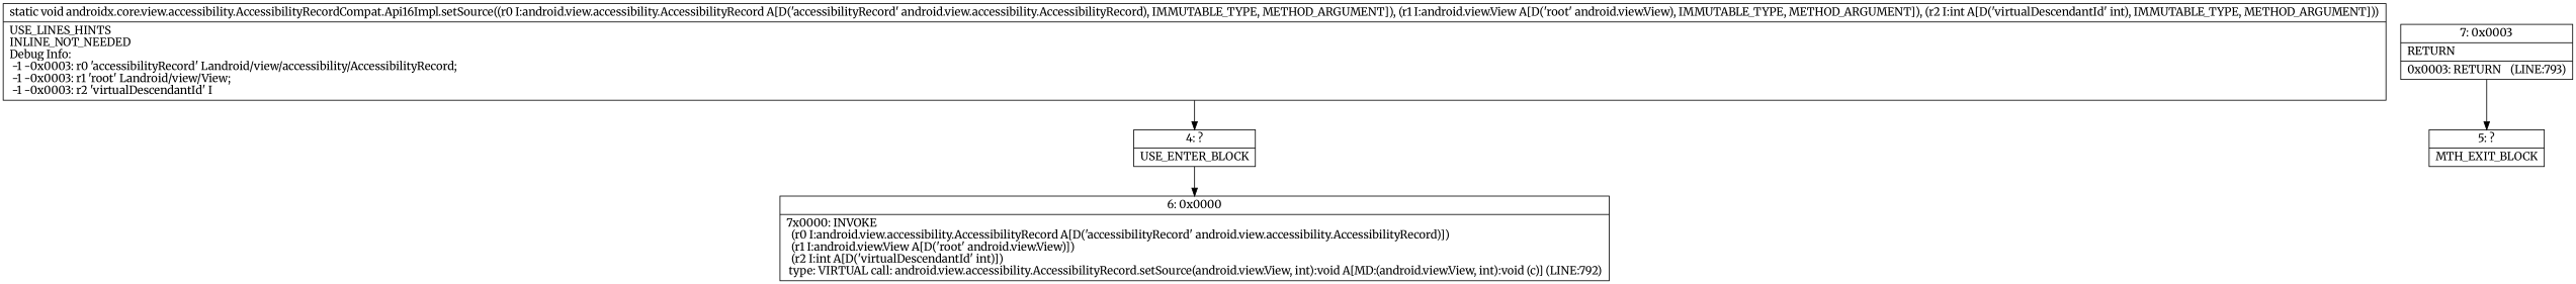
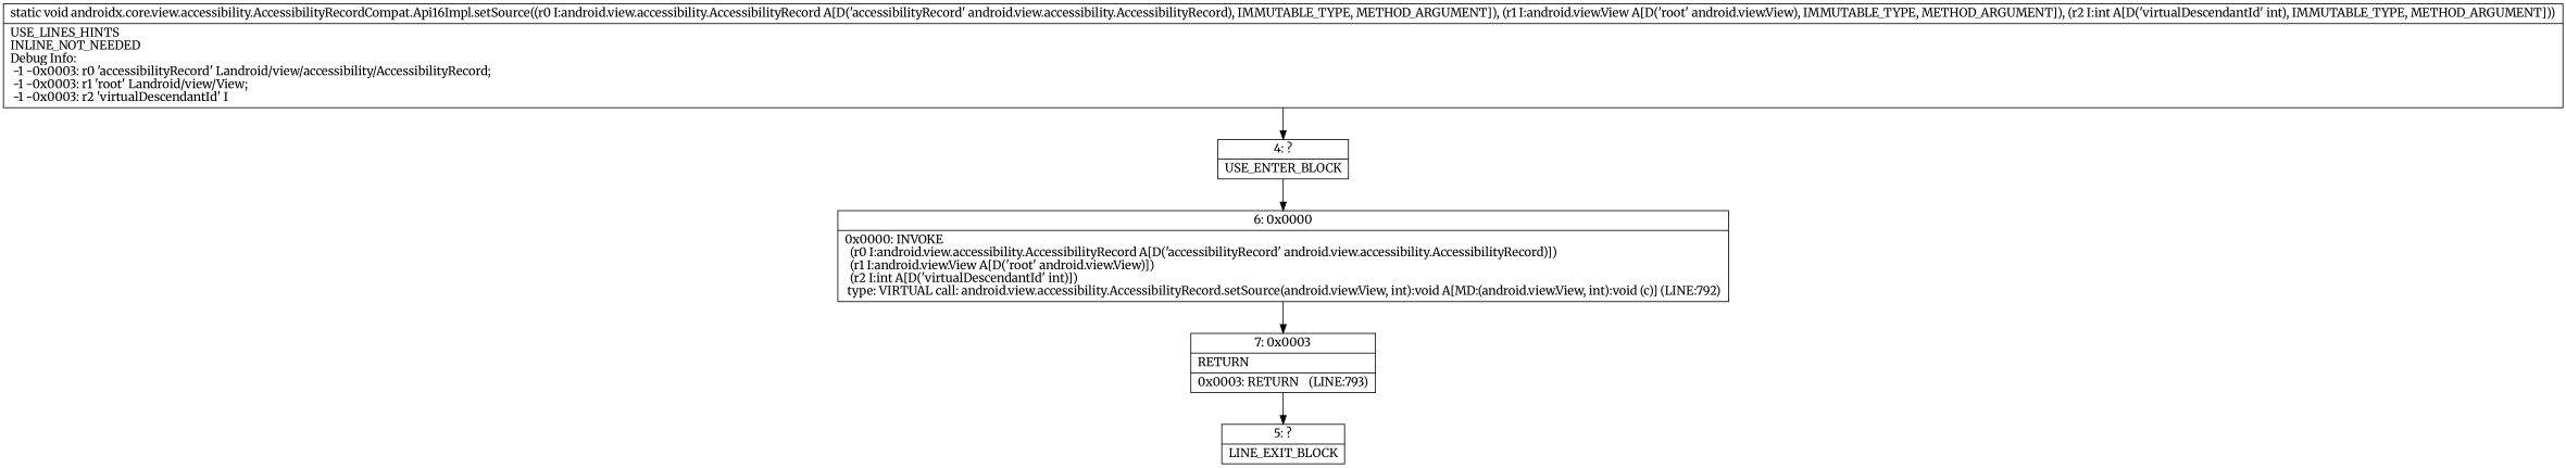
  digraph {
    fontname=Merriweather
    node [fontname=Merriweather shape=record]
    edge [fontname=Merriweather]
    n1 [label="{4\:\ ?|USE_ENTER_BLOCK\l}"]
-   n2 [label="{6\:\ 0x0000|7x0000: INVOKE  \l  (r0 I:android.view.accessibility.AccessibilityRecord A[D('accessibilityRecord' android.view.accessibility.AccessibilityRecord)])\l  (r1 I:android.view.View A[D('root' android.view.View)])\l  (r2 I:int A[D('virtualDescendantId' int)])\l type: VIRTUAL call: android.view.accessibility.AccessibilityRecord.setSource(android.view.View, int):void A[MD:(android.view.View, int):void (c)] (LINE:792)\l}"]
+   n2 [label="{6\:\ 0x0000|0x0000: INVOKE  \l  (r0 I:android.view.accessibility.AccessibilityRecord A[D('accessibilityRecord' android.view.accessibility.AccessibilityRecord)])\l  (r1 I:android.view.View A[D('root' android.view.View)])\l  (r2 I:int A[D('virtualDescendantId' int)])\l type: VIRTUAL call: android.view.accessibility.AccessibilityRecord.setSource(android.view.View, int):void A[MD:(android.view.View, int):void (c)] (LINE:792)\l}"]
    n3 [label="{7\:\ 0x0003|RETURN\l|0x0003: RETURN    (LINE:793)\l}"]
-   n4 [label="{5\:\ ?|MTH_EXIT_BLOCK\l}"]
+   n4 [label="{5\:\ ?|LINE_EXIT_BLOCK\l}"]
    n5 [label="{static void androidx.core.view.accessibility.AccessibilityRecordCompat.Api16Impl.setSource((r0 I:android.view.accessibility.AccessibilityRecord A[D('accessibilityRecord' android.view.accessibility.AccessibilityRecord), IMMUTABLE_TYPE, METHOD_ARGUMENT]), (r1 I:android.view.View A[D('root' android.view.View), IMMUTABLE_TYPE, METHOD_ARGUMENT]), (r2 I:int A[D('virtualDescendantId' int), IMMUTABLE_TYPE, METHOD_ARGUMENT]))  | USE_LINES_HINTS\lINLINE_NOT_NEEDED\lDebug Info:\l  \-1 \-0x0003: r0 'accessibilityRecord' Landroid\/view\/accessibility\/AccessibilityRecord;\l  \-1 \-0x0003: r1 'root' Landroid\/view\/View;\l  \-1 \-0x0003: r2 'virtualDescendantId' I\l}"]
    n1 -> n2
+   n2 -> n3
    n3 -> n4
    n5 -> n1
  }
